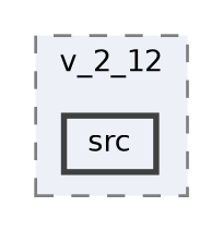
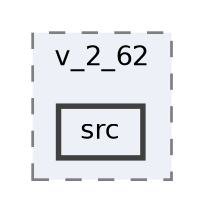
  digraph {
    compound=true
    n1 [color=grey25 fillcolor="#edf0f7" fontname=Helvetica fontsize=10 height=0.2 label=src shape=box style="filled,bold" width=0.4]
    subgraph cluster_1 {
      bgcolor="#edf0f7"
      fontname=Helvetica
      fontsize=10
-     label=v_2_12
+     label=v_2_62
      pencolor=grey50
      style="filled,dashed"
      n1
    }
  }
